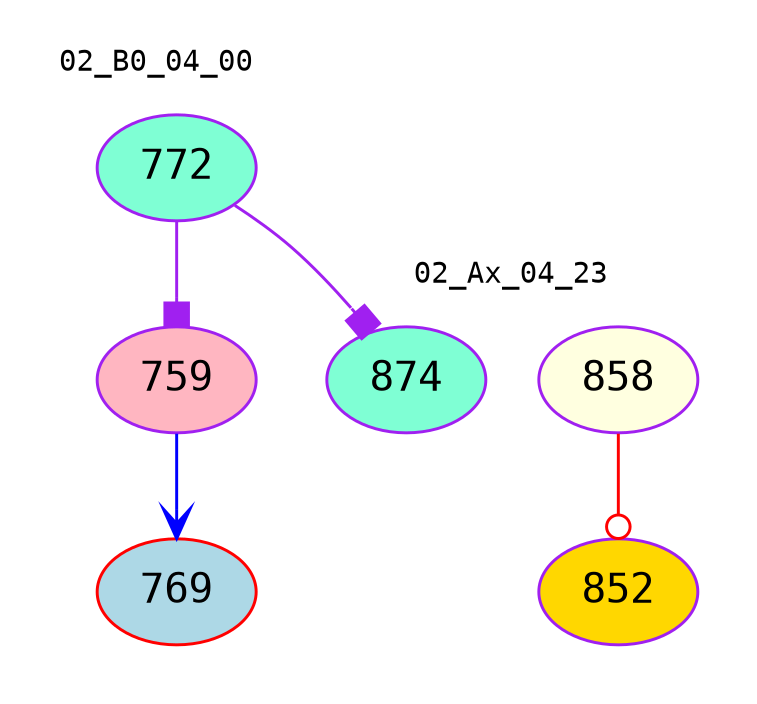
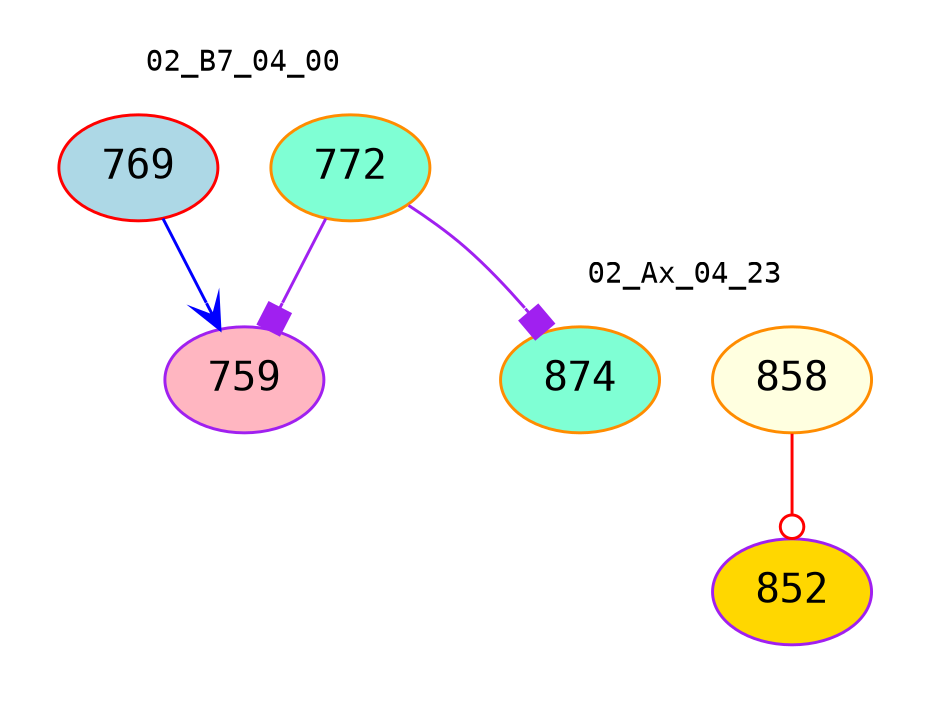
  digraph {
    fontname="DejaVu Sans Mono"
    node [color=purple fillcolor=aquamarine fontname="DejaVu Sans Mono" style=filled]
    edge [arrowhead=box color=purple fontname="DejaVu Sans Mono"]
-   n1 [fillcolor=lightyellow label=858]
+   n1 [color=darkorange fillcolor=lightyellow label=858]
    n2 [fillcolor=gold label=852]
-   n3 [label=874]
-   n4 [label=772]
+   n3 [color=darkorange label=874]
+   n4 [color=darkorange label=772]
    n5 [fillcolor=lightpink label=759]
    n6 [color=red fillcolor=lightblue label=769]
    subgraph cluster_1 {
      color=white
      fontsize=10
      label="02_Ax_04_23"
      n1
      n2
      n3
    }
    subgraph cluster_2 {
      color=white
      fontsize=10
-     label="02_B0_04_00"
+     label="02_B7_04_00"
      n4
      n5
      n6
    }
    n1 -> n2 [arrowhead=odot color=red]
    n4 -> n3
    n4 -> n5
-   n5 -> n6 [arrowhead=vee color=blue]
+   n6 -> n5 [arrowhead=vee color=blue]
  }
